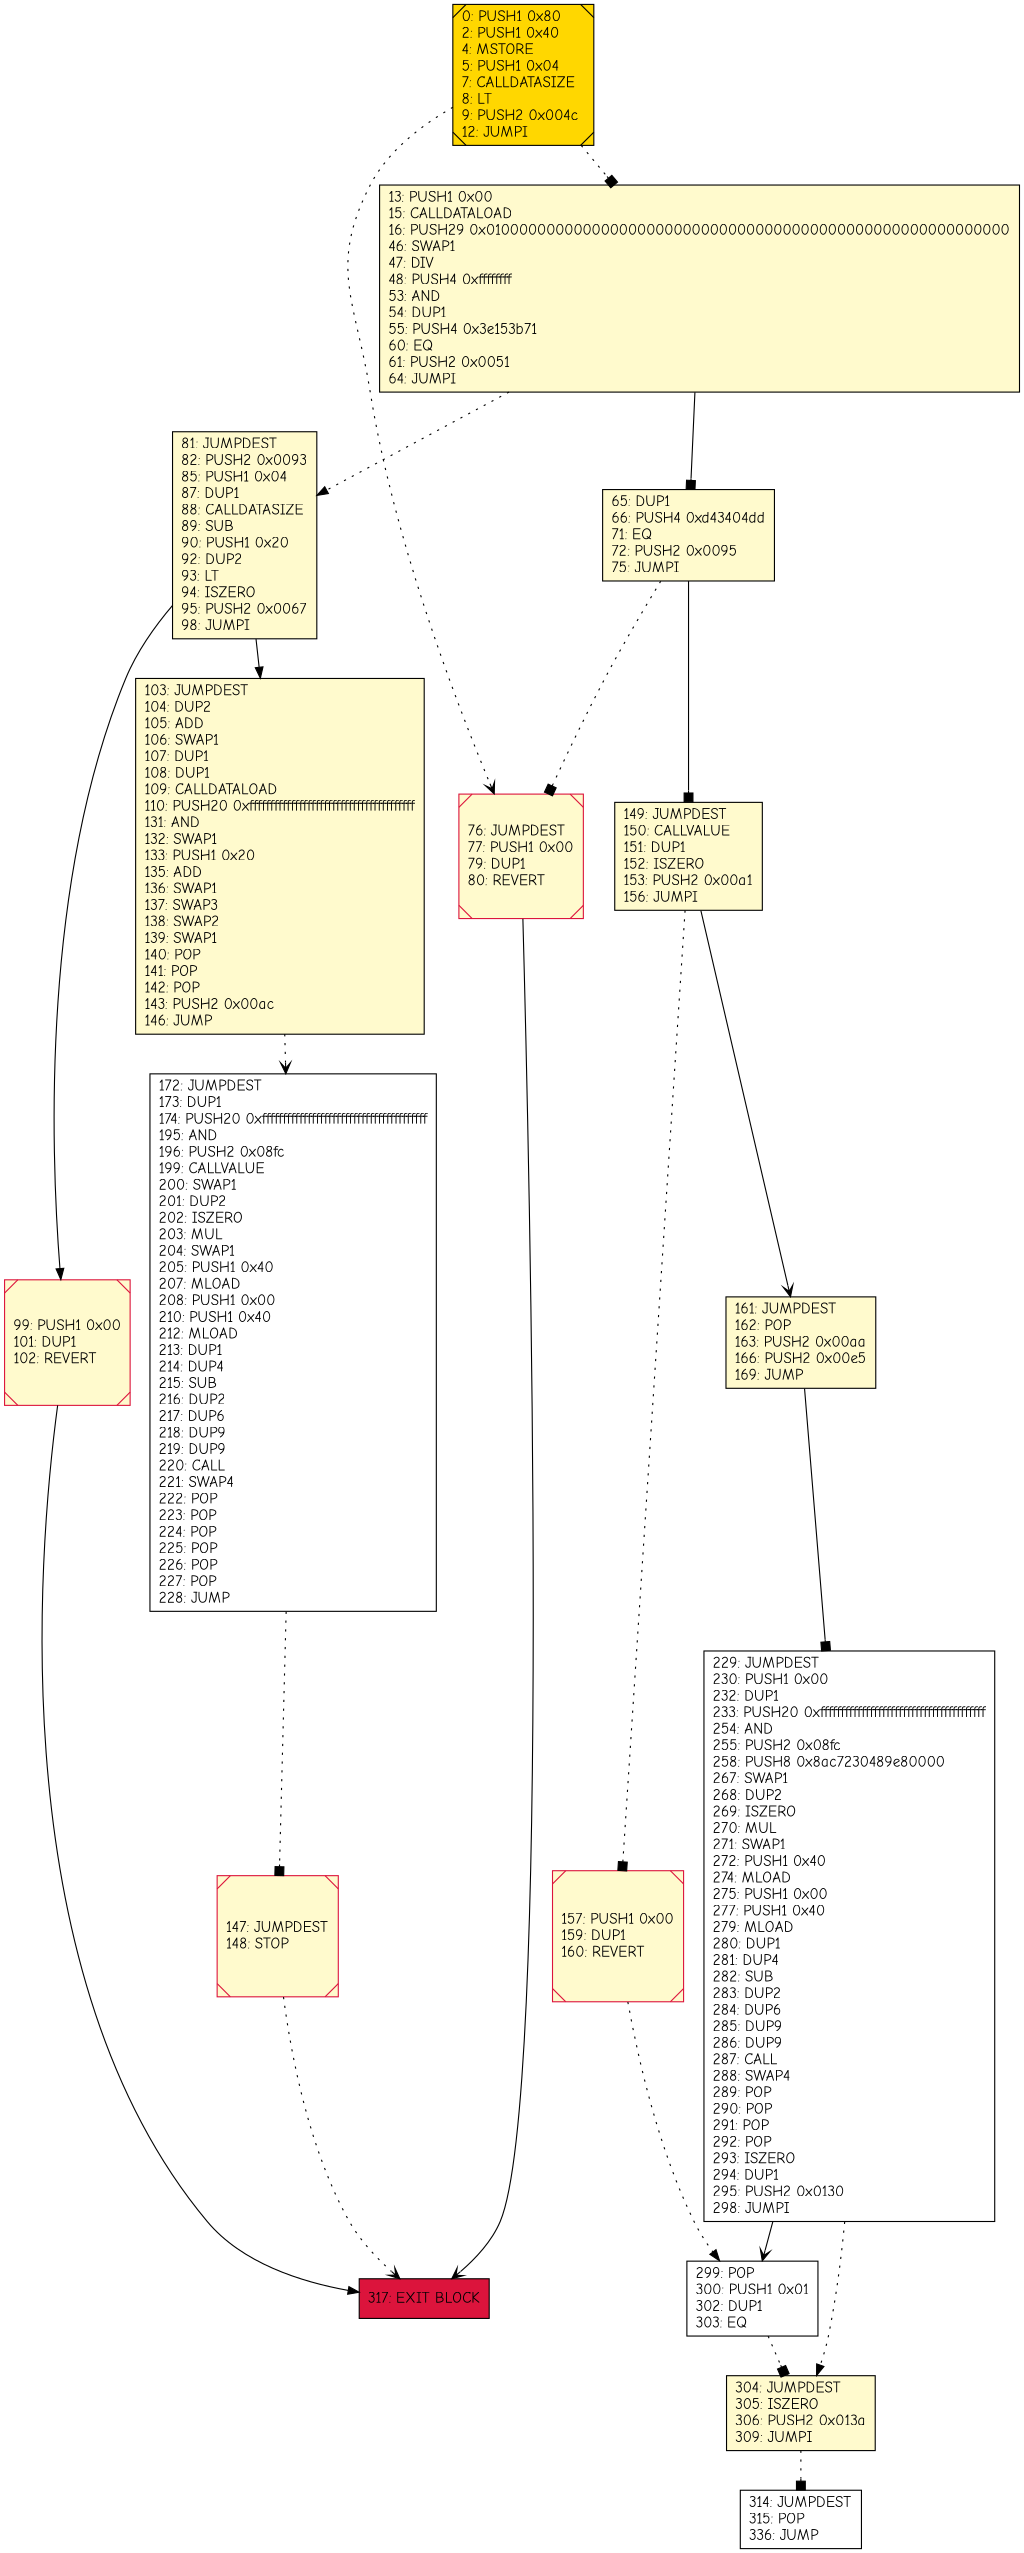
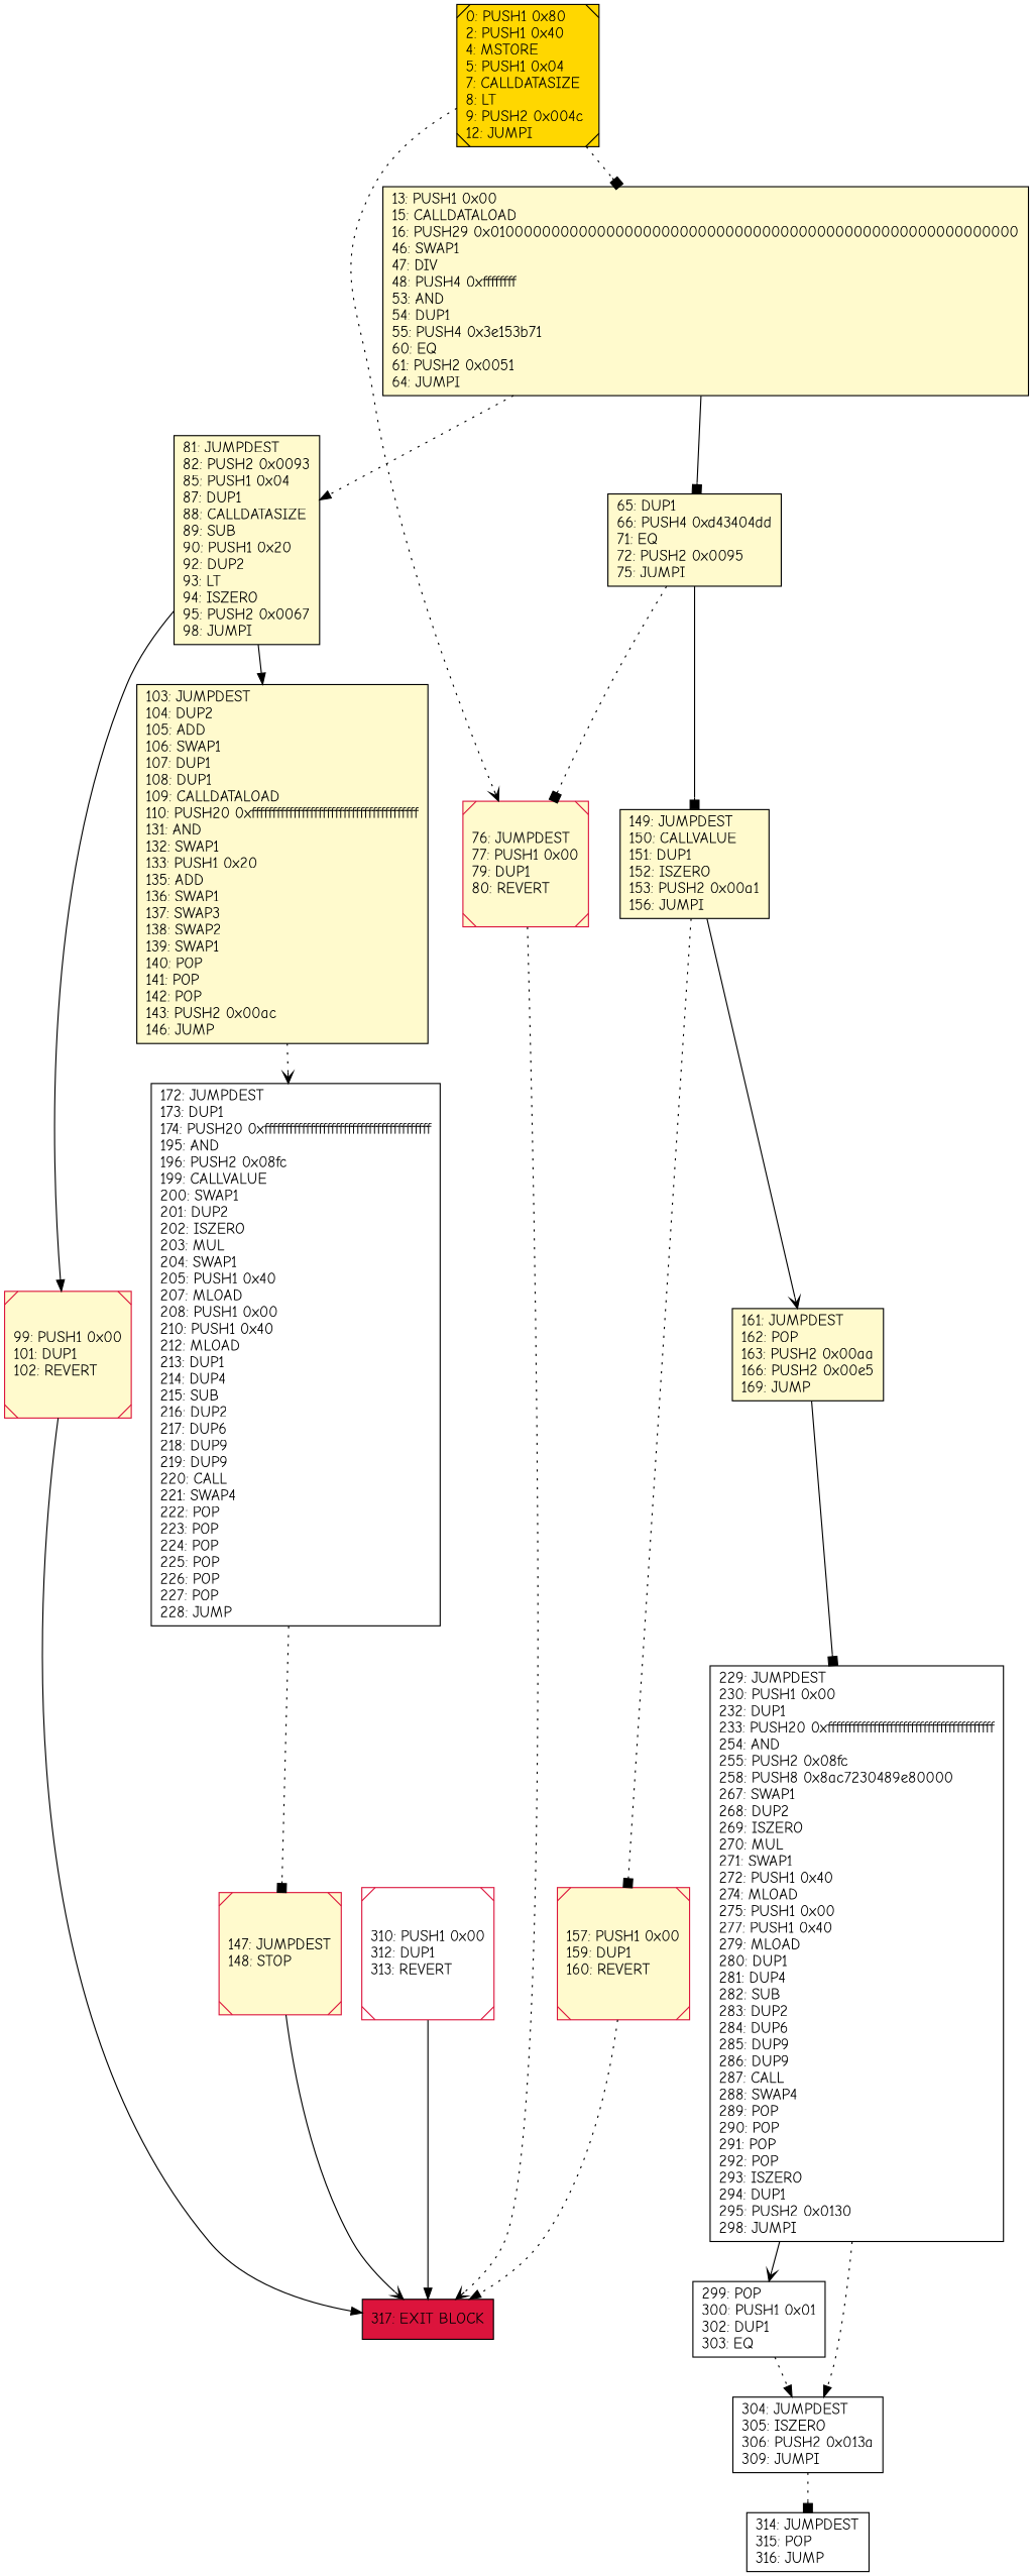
  digraph {
    fontname="Comic Neue"
    rankdir=UD
    node [color=black fillcolor=lemonchiffon fontcolor=black fontname="Comic Neue" shape=box style=filled]
    edge [arrowhead=box fontname="Comic Neue" style=solid]
    n1 [label="149: JUMPDEST\l150: CALLVALUE\l151: DUP1\l152: ISZERO\l153: PUSH2 0x00a1\l156: JUMPI\l"]
    n2 [label="161: JUMPDEST\l162: POP\l163: PUSH2 0x00aa\l166: PUSH2 0x00e5\l169: JUMP\l"]
    n3 [color=crimson label="157: PUSH1 0x00\l159: DUP1\l160: REVERT\l" shape=Msquare]
    n4 [fillcolor=white label="229: JUMPDEST\l230: PUSH1 0x00\l232: DUP1\l233: PUSH20 0xffffffffffffffffffffffffffffffffffffffff\l254: AND\l255: PUSH2 0x08fc\l258: PUSH8 0x8ac7230489e80000\l267: SWAP1\l268: DUP2\l269: ISZERO\l270: MUL\l271: SWAP1\l272: PUSH1 0x40\l274: MLOAD\l275: PUSH1 0x00\l277: PUSH1 0x40\l279: MLOAD\l280: DUP1\l281: DUP4\l282: SUB\l283: DUP2\l284: DUP6\l285: DUP9\l286: DUP9\l287: CALL\l288: SWAP4\l289: POP\l290: POP\l291: POP\l292: POP\l293: ISZERO\l294: DUP1\l295: PUSH2 0x0130\l298: JUMPI\l"]
    n5 [fillcolor=crimson label="317: EXIT BLOCK\l"]
    n6 [color=crimson label="99: PUSH1 0x00\l101: DUP1\l102: REVERT\l" shape=Msquare]
    n7 [fillcolor=white label="299: POP\l300: PUSH1 0x01\l302: DUP1\l303: EQ\l"]
-   n8 [label="304: JUMPDEST\l305: ISZERO\l306: PUSH2 0x013a\l309: JUMPI\l"]
+   n8 [fillcolor=white label="304: JUMPDEST\l305: ISZERO\l306: PUSH2 0x013a\l309: JUMPI\l"]
    n9 [label="103: JUMPDEST\l104: DUP2\l105: ADD\l106: SWAP1\l107: DUP1\l108: DUP1\l109: CALLDATALOAD\l110: PUSH20 0xffffffffffffffffffffffffffffffffffffffff\l131: AND\l132: SWAP1\l133: PUSH1 0x20\l135: ADD\l136: SWAP1\l137: SWAP3\l138: SWAP2\l139: SWAP1\l140: POP\l141: POP\l142: POP\l143: PUSH2 0x00ac\l146: JUMP\l"]
    n10 [fillcolor=white label="172: JUMPDEST\l173: DUP1\l174: PUSH20 0xffffffffffffffffffffffffffffffffffffffff\l195: AND\l196: PUSH2 0x08fc\l199: CALLVALUE\l200: SWAP1\l201: DUP2\l202: ISZERO\l203: MUL\l204: SWAP1\l205: PUSH1 0x40\l207: MLOAD\l208: PUSH1 0x00\l210: PUSH1 0x40\l212: MLOAD\l213: DUP1\l214: DUP4\l215: SUB\l216: DUP2\l217: DUP6\l218: DUP9\l219: DUP9\l220: CALL\l221: SWAP4\l222: POP\l223: POP\l224: POP\l225: POP\l226: POP\l227: POP\l228: JUMP\l"]
    n11 [color=crimson label="147: JUMPDEST\l148: STOP\l" shape=Msquare]
    n12 [fillcolor=gold label="0: PUSH1 0x80\l2: PUSH1 0x40\l4: MSTORE\l5: PUSH1 0x04\l7: CALLDATASIZE\l8: LT\l9: PUSH2 0x004c\l12: JUMPI\l" shape=Msquare]
    n13 [color=crimson label="76: JUMPDEST\l77: PUSH1 0x00\l79: DUP1\l80: REVERT\l" shape=Msquare]
    n14 [label="13: PUSH1 0x00\l15: CALLDATALOAD\l16: PUSH29 0x0100000000000000000000000000000000000000000000000000000000\l46: SWAP1\l47: DIV\l48: PUSH4 0xffffffff\l53: AND\l54: DUP1\l55: PUSH4 0x3e153b71\l60: EQ\l61: PUSH2 0x0051\l64: JUMPI\l"]
    n15 [label="81: JUMPDEST\l82: PUSH2 0x0093\l85: PUSH1 0x04\l87: DUP1\l88: CALLDATASIZE\l89: SUB\l90: PUSH1 0x20\l92: DUP2\l93: LT\l94: ISZERO\l95: PUSH2 0x0067\l98: JUMPI\l"]
    n16 [label="65: DUP1\l66: PUSH4 0xd43404dd\l71: EQ\l72: PUSH2 0x0095\l75: JUMPI\l"]
-   n17 [fillcolor=white label="314: JUMPDEST\l315: POP\l336: JUMP\l"]
+   n17 [fillcolor=white label="314: JUMPDEST\l315: POP\l316: JUMP\l"]
+   n18 [color=crimson fillcolor=white label="310: PUSH1 0x00\l312: DUP1\l313: REVERT\l" shape=Msquare]
    n1 -> n2 [arrowhead=vee]
    n1 -> n3 [style=dotted]
    n2 -> n4
-   n3 -> n7 [arrowhead=normal style=dotted]
+   n3 -> n5 [arrowhead=normal style=dotted]
    n4 -> n7 [arrowhead=vee]
    n4 -> n8 [arrowhead=normal style=dotted]
    n6 -> n5 [arrowhead=normal]
-   n7 -> n8 [style=dotted]
+   n7 -> n8 [arrowhead=normal style=dotted]
    n8 -> n17 [style=dotted]
    n9 -> n10 [arrowhead=vee style=dotted]
    n10 -> n11 [style=dotted]
-   n11 -> n5 [arrowhead=vee style=dotted]
+   n11 -> n5 [arrowhead=vee]
    n12 -> n13 [arrowhead=vee style=dotted]
    n12 -> n14 [style=dotted]
-   n13 -> n5 [arrowhead=vee]
+   n13 -> n5 [arrowhead=vee style=dotted]
    n14 -> n15 [arrowhead=normal style=dotted]
    n14 -> n16
    n15 -> n6 [arrowhead=normal]
    n15 -> n9 [arrowhead=normal]
    n16 -> n1
    n16 -> n13 [style=dotted]
+   n18 -> n5 [arrowhead=normal]
  }
